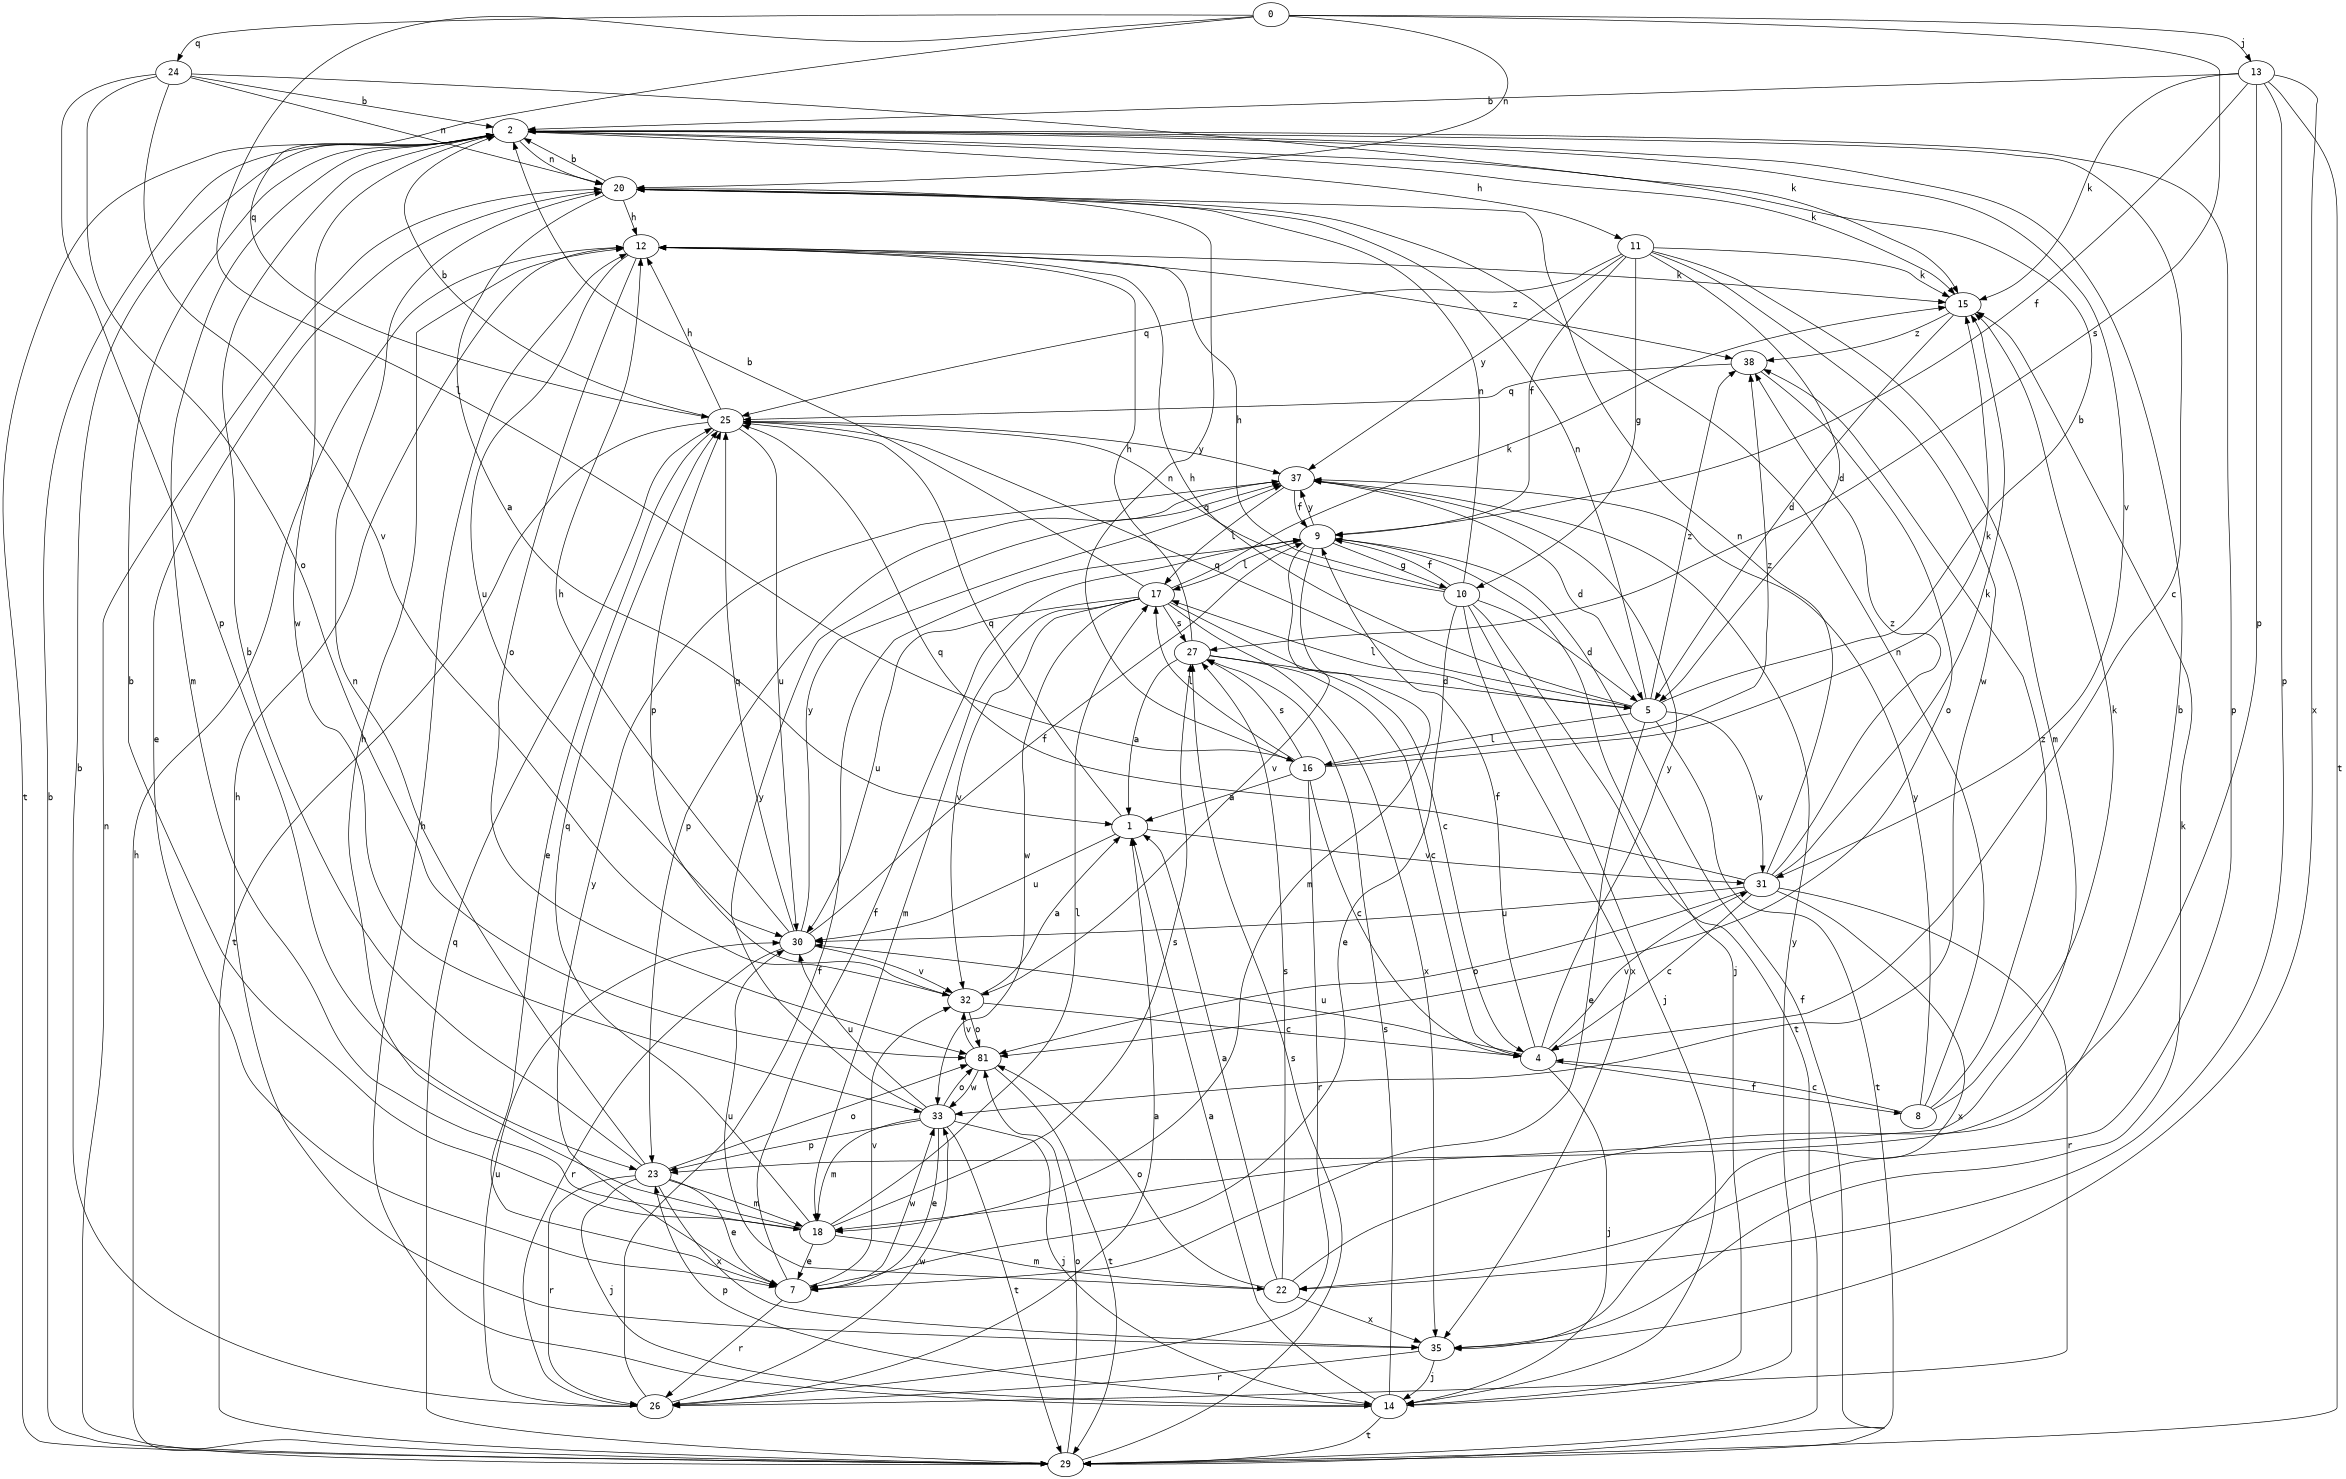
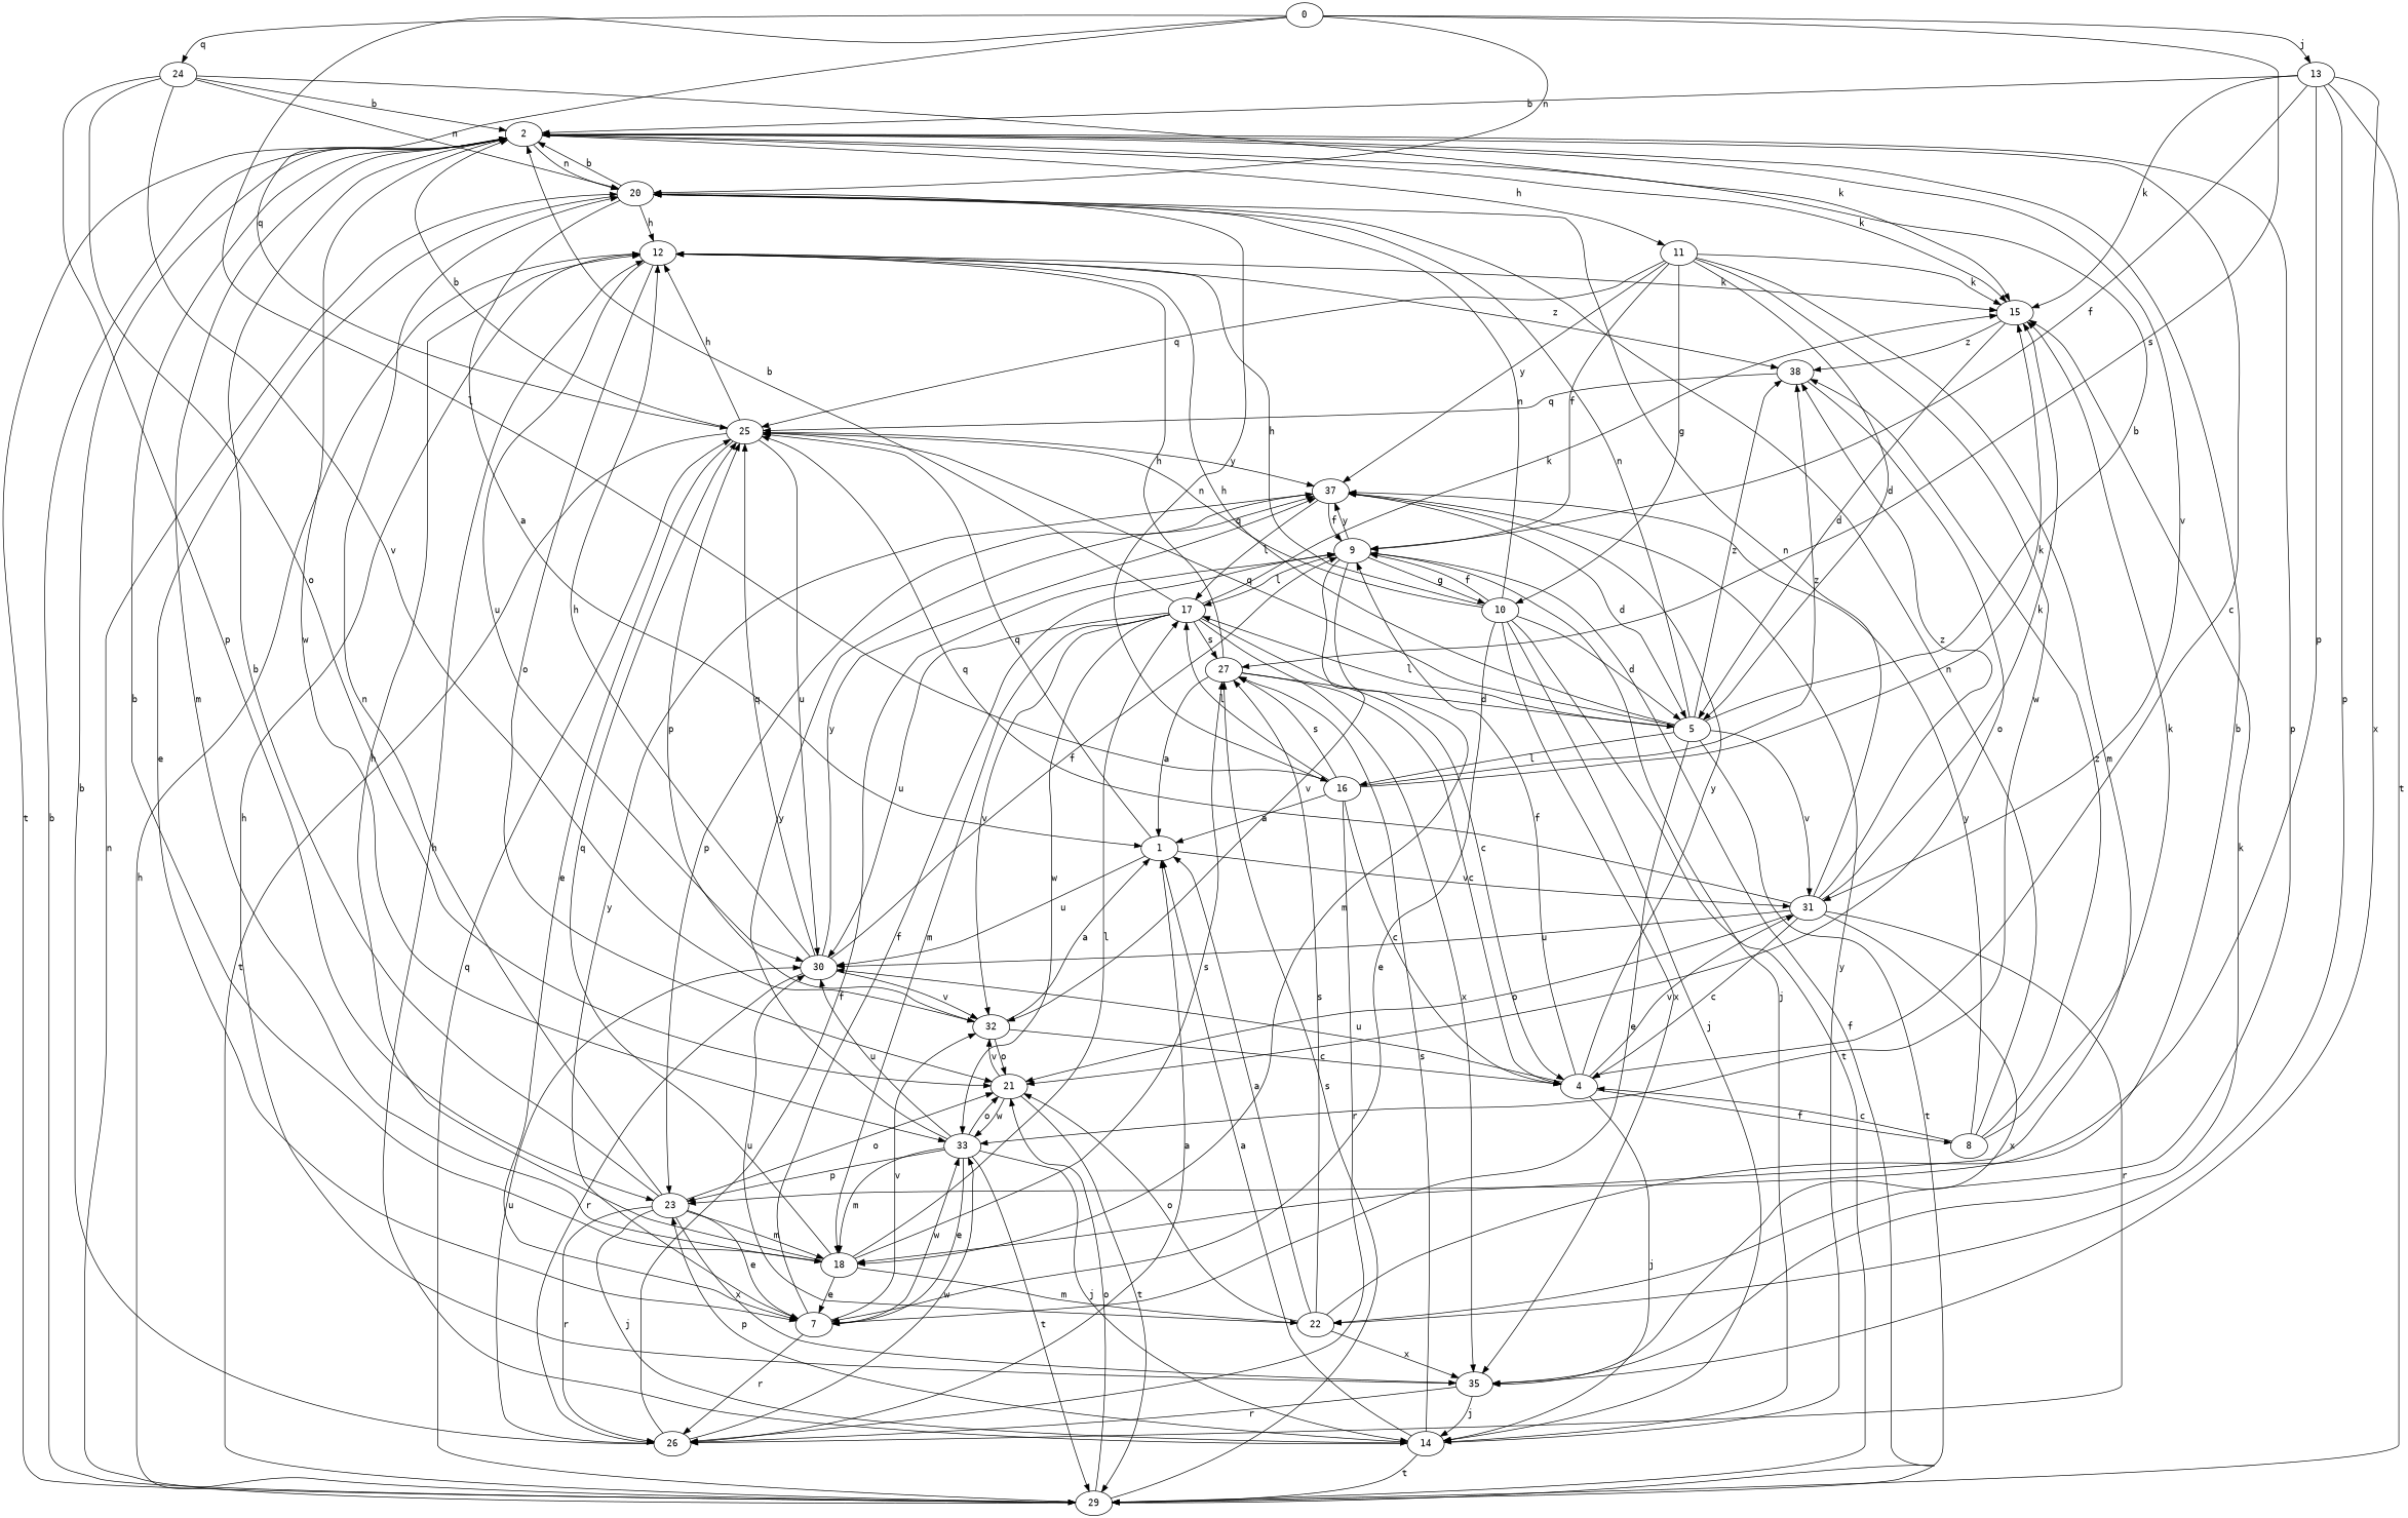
  strict digraph {
    fontname="DejaVu Sans Mono"
    node [fontname="DejaVu Sans Mono"]
    edge [fontname="DejaVu Sans Mono"]
    0
    13
    16
    20
    24
    25
    27
    2
    15
    22
    29
    9
    35
    23
    1
    4
    17
    38
    26
    7
    12
    32
-   21 [label=81]
+   21
    30
    37
    5
    31
    11
    18
    33
    8
    14
    10
    0 -> 13 [label=j]
    0 -> 16 [label=l]
    0 -> 20 [label=n]
    0 -> 24 [label=q]
    0 -> 25 [label=q]
    0 -> 27 [label=s]
    13 -> 2 [label=b]
    13 -> 15 [label=k]
    13 -> 22 [label=p]
    13 -> 29 [label=t]
    13 -> 9 [label=f]
    13 -> 35 [label=x]
    13 -> 23 [label=p]
    16 -> 20 [label=n]
    16 -> 27 [label=s]
    16 -> 15 [label=k]
    16 -> 1 [label=a]
    16 -> 4 [label=c]
    16 -> 17 [label=l]
    16 -> 38 [label=z]
    16 -> 26 [label=r]
    20 -> 2 [label=b]
    20 -> 1 [label=a]
    20 -> 7 [label=e]
    20 -> 12 [label=h]
    24 -> 20 [label=n]
    24 -> 2 [label=b]
    24 -> 15 [label=k]
    24 -> 23 [label=p]
    24 -> 32 [label=v]
    24 -> 21 [label=o]
    25 -> 2 [label=b]
    25 -> 29 [label=t]
    25 -> 7 [label=e]
    25 -> 12 [label=h]
    25 -> 30 [label=u]
    25 -> 37 [label=y]
    27 -> 1 [label=a]
    27 -> 4 [label=c]
    27 -> 12 [label=h]
    27 -> 5 [label=d]
    2 -> 20 [label=n]
    2 -> 15 [label=k]
    2 -> 22 [label=p]
    2 -> 29 [label=t]
    2 -> 4 [label=c]
    2 -> 31 [label=v]
    2 -> 11 [label=h]
    2 -> 18 [label=m]
    2 -> 33 [label=w]
    15 -> 38 [label=z]
    15 -> 5 [label=d]
    22 -> 27 [label=s]
    22 -> 2 [label=b]
    22 -> 35 [label=x]
    22 -> 1 [label=a]
    22 -> 21 [label=o]
    22 -> 30 [label=u]
    29 -> 20 [label=n]
    29 -> 25 [label=q]
    29 -> 27 [label=s]
    29 -> 2 [label=b]
    29 -> 9 [label=f]
    29 -> 12 [label=h]
    29 -> 21 [label=o]
    9 -> 17 [label=l]
    9 -> 32 [label=v]
    9 -> 37 [label=y]
    9 -> 18 [label=m]
    9 -> 14 [label=j]
    9 -> 10 [label=g]
    35 -> 15 [label=k]
    35 -> 26 [label=r]
    35 -> 12 [label=h]
    35 -> 14 [label=j]
    23 -> 20 [label=n]
    23 -> 2 [label=b]
    23 -> 35 [label=x]
    23 -> 26 [label=r]
    23 -> 7 [label=e]
    23 -> 21 [label=o]
    23 -> 18 [label=m]
    23 -> 14 [label=j]
    1 -> 25 [label=q]
    1 -> 30 [label=u]
    1 -> 31 [label=v]
    4 -> 9 [label=f]
    4 -> 30 [label=u]
    4 -> 37 [label=y]
    4 -> 31 [label=v]
    4 -> 8 [label=f]
    4 -> 14 [label=j]
    17 -> 27 [label=s]
    17 -> 2 [label=b]
    17 -> 15 [label=k]
    17 -> 35 [label=x]
    17 -> 4 [label=c]
    17 -> 32 [label=v]
    17 -> 30 [label=u]
    17 -> 18 [label=m]
    17 -> 33 [label=w]
    38 -> 25 [label=q]
    38 -> 21 [label=o]
    26 -> 2 [label=b]
    26 -> 9 [label=f]
    26 -> 1 [label=a]
    26 -> 30 [label=u]
    26 -> 33 [label=w]
    7 -> 9 [label=f]
    7 -> 26 [label=r]
    7 -> 32 [label=v]
    7 -> 37 [label=y]
    7 -> 33 [label=w]
    12 -> 15 [label=k]
    12 -> 38 [label=z]
    12 -> 21 [label=o]
    12 -> 30 [label=u]
    32 -> 25 [label=p]
    32 -> 1 [label=a]
    32 -> 4 [label=c]
    32 -> 21 [label=o]
    21 -> 29 [label=t]
    21 -> 32 [label=v]
    21 -> 33 [label=w]
    30 -> 25 [label=q]
    30 -> 9 [label=f]
    30 -> 26 [label=r]
    30 -> 12 [label=h]
    30 -> 32 [label=v]
    30 -> 37 [label=y]
    37 -> 9 [label=f]
    37 -> 23 [label=p]
    37 -> 17 [label=l]
    37 -> 5 [label=d]
    5 -> 16 [label=l]
    5 -> 20 [label=n]
    5 -> 25 [label=q]
    5 -> 2 [label=b]
    5 -> 29 [label=t]
    5 -> 17 [label=l]
    5 -> 38 [label=z]
    5 -> 7 [label=e]
    5 -> 12 [label=h]
    5 -> 31 [label=v]
    31 -> 20 [label=n]
    31 -> 25 [label=q]
    31 -> 15 [label=k]
    31 -> 35 [label=x]
    31 -> 4 [label=c]
    31 -> 38 [label=z]
    31 -> 26 [label=r]
    31 -> 21 [label=o]
    31 -> 30 [label=u]
    11 -> 25 [label=q]
    11 -> 15 [label=k]
    11 -> 9 [label=f]
    11 -> 37 [label=y]
    11 -> 5 [label=d]
    11 -> 18 [label=m]
    11 -> 33 [label=w]
    11 -> 10 [label=g]
    18 -> 25 [label=q]
    18 -> 27 [label=s]
    18 -> 2 [label=b]
    18 -> 22 [label=m]
    18 -> 17 [label=l]
    18 -> 7 [label=e]
    18 -> 12 [label=h]
    33 -> 29 [label=t]
    33 -> 23 [label=p]
    33 -> 7 [label=e]
    33 -> 21 [label=o]
    33 -> 30 [label=u]
    33 -> 37 [label=y]
    33 -> 18 [label=m]
    33 -> 14 [label=j]
    8 -> 20 [label=n]
    8 -> 15 [label=k]
    8 -> 4 [label=c]
    8 -> 38 [label=z]
    8 -> 37 [label=y]
    14 -> 27 [label=s]
    14 -> 29 [label=t]
    14 -> 23 [label=p]
    14 -> 1 [label=a]
    14 -> 12 [label=h]
    14 -> 37 [label=y]
    10 -> 20 [label=n]
    10 -> 25 [label=q]
    10 -> 29 [label=t]
    10 -> 9 [label=f]
    10 -> 35 [label=x]
    10 -> 7 [label=e]
    10 -> 12 [label=h]
    10 -> 5 [label=d]
    10 -> 14 [label=j]
  }
